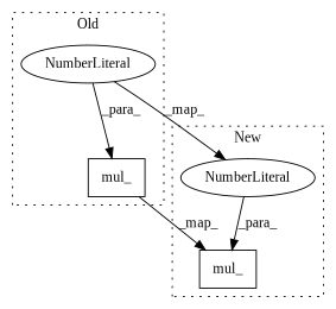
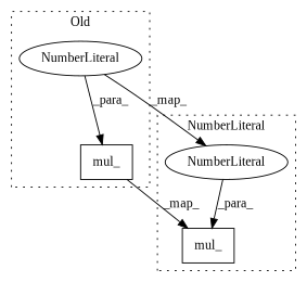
  digraph {
    fontname="Liberation Serif"
    node [a=32 l="5,1" shape=box fontname="Liberation Serif"]
    edge [fontname="Liberation Serif"]
    n1 [label=mul_ s="10984,10993"]
    n2 [a=34 l=4 label=NumberLiteral s=10989 shape=ellipse]
    n3 [label=mul_ s="11034,11042"]
    n4 [a=34 l=3 label=NumberLiteral s=11039 shape=ellipse]
    subgraph cluster_1 {
      label=Old
      style=dotted
      n1
      n2
    }
    subgraph cluster_2 {
-     label=New
+     label=NumberLiteral
      style=dotted
      n3
      n4
    }
    n1 -> n3 [label=_map_]
    n2 -> n1 [label=_para_]
    n2 -> n4 [label=_map_]
    n4 -> n3 [label=_para_]
  }
